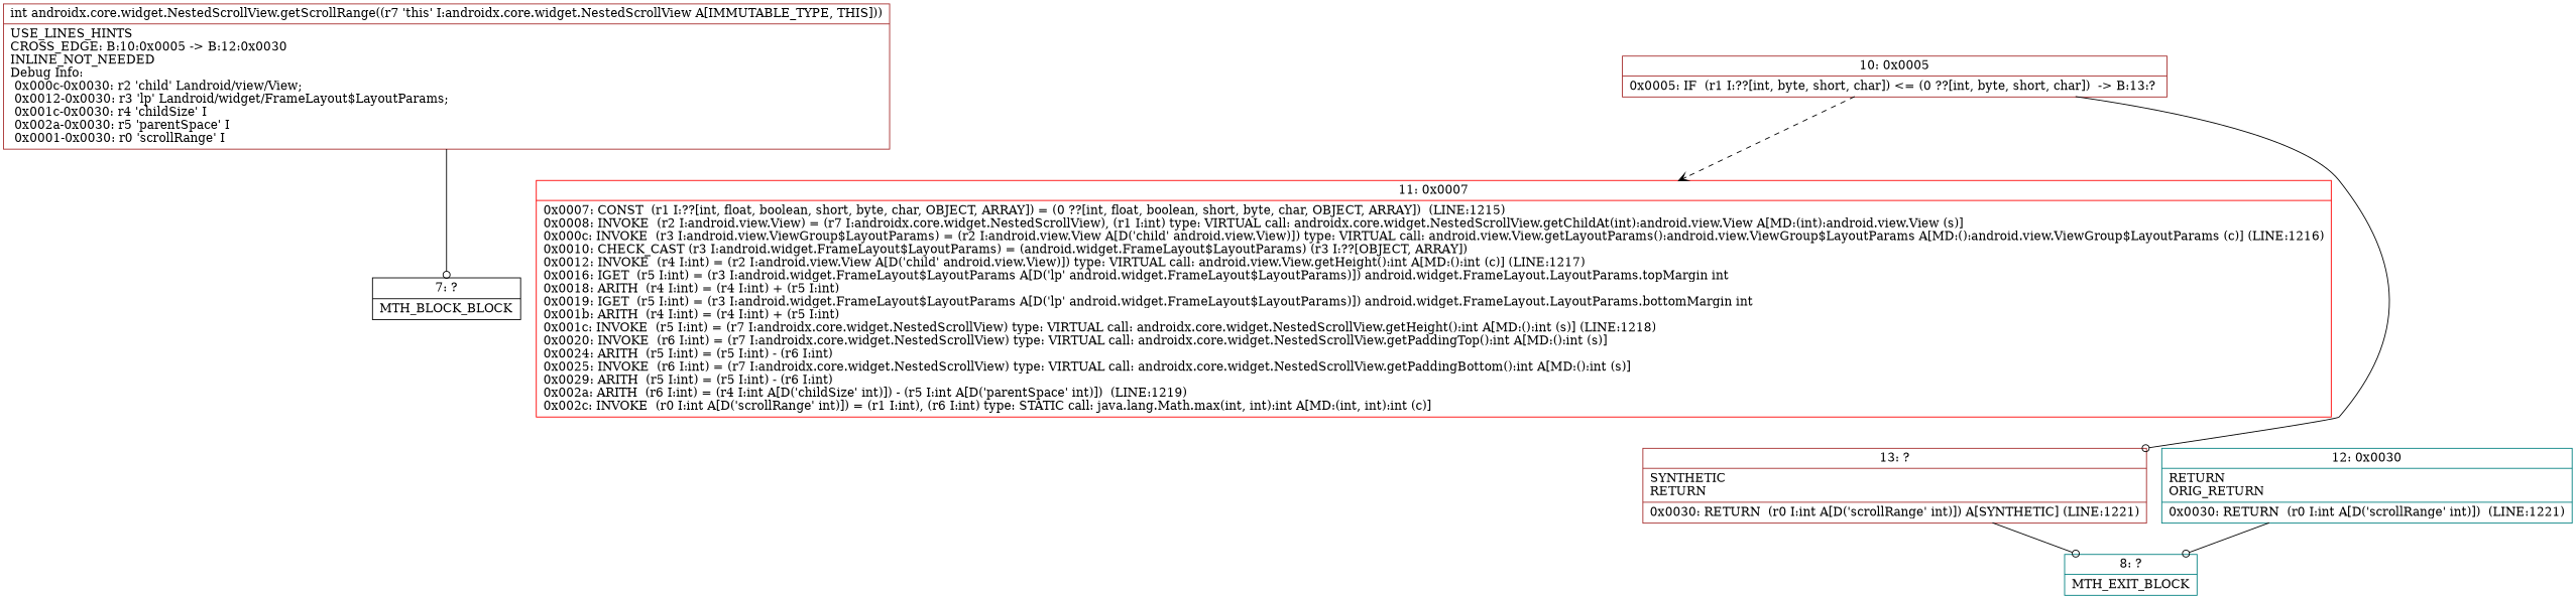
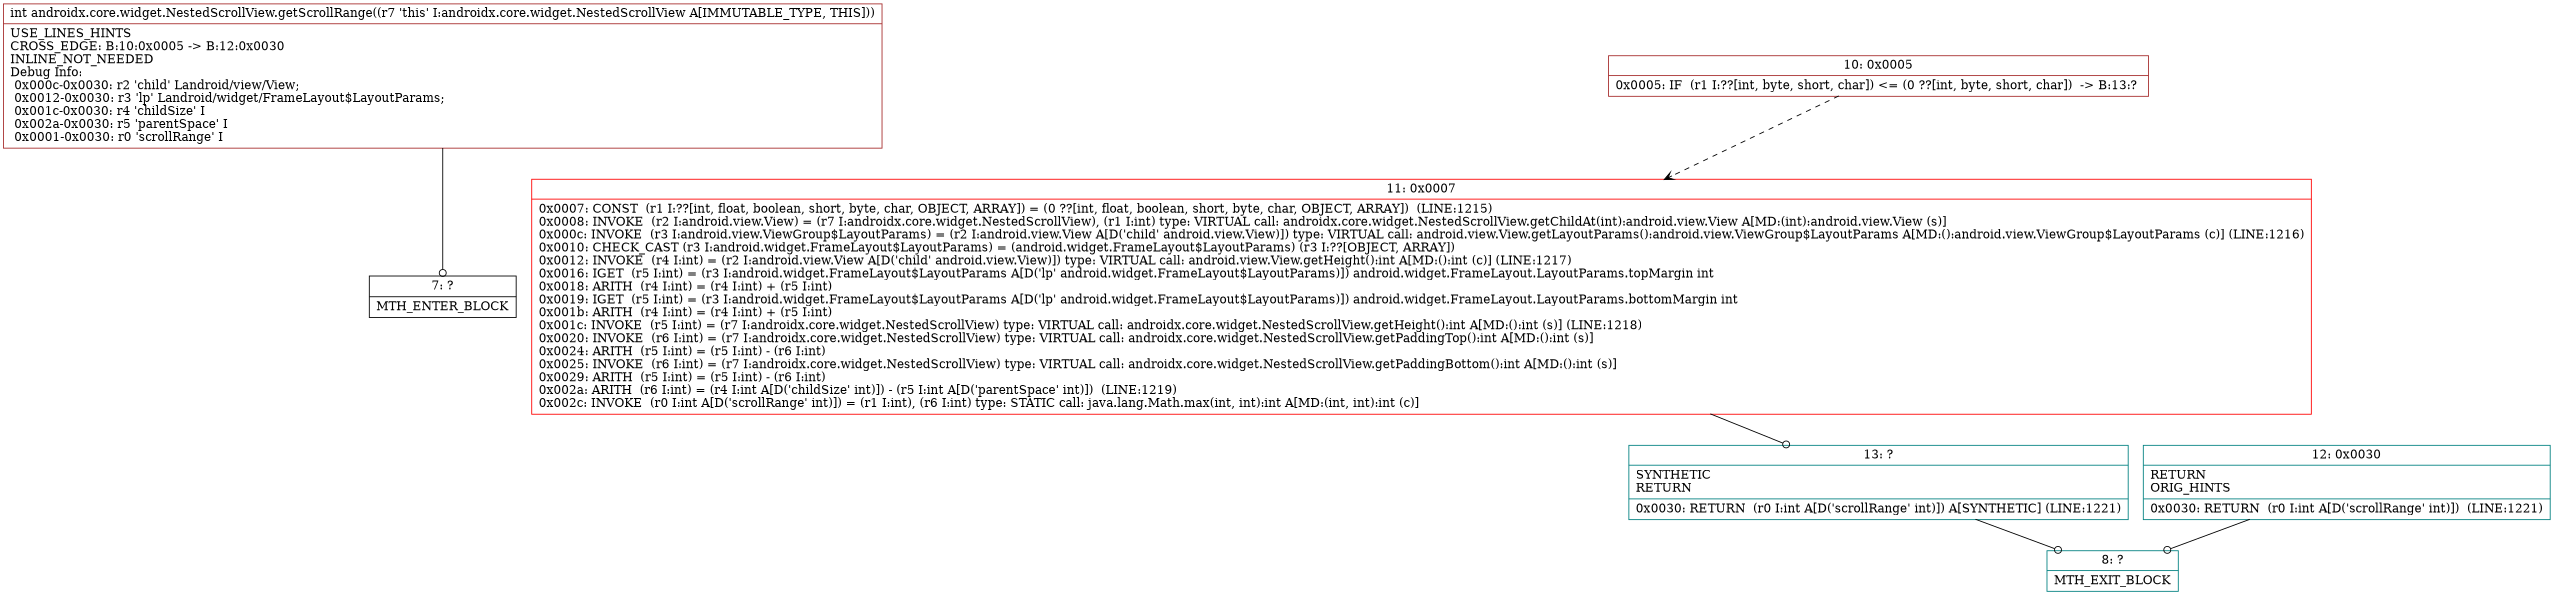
  digraph {
    node [color=teal shape=record]
    edge [arrowhead=odot]
-   n1 [color=black label="{7\:\ ?|MTH_BLOCK_BLOCK\l}"]
+   n1 [color=black label="{7\:\ ?|MTH_ENTER_BLOCK\l}"]
    n2 [color=brown label="{10\:\ 0x0005|0x0005: IF  (r1 I:??[int, byte, short, char]) \<= (0 ??[int, byte, short, char])  \-\> B:13:? \l}"]
    n3 [color=red label="{11\:\ 0x0007|0x0007: CONST  (r1 I:??[int, float, boolean, short, byte, char, OBJECT, ARRAY]) = (0 ??[int, float, boolean, short, byte, char, OBJECT, ARRAY])  (LINE:1215)\l0x0008: INVOKE  (r2 I:android.view.View) = (r7 I:androidx.core.widget.NestedScrollView), (r1 I:int) type: VIRTUAL call: androidx.core.widget.NestedScrollView.getChildAt(int):android.view.View A[MD:(int):android.view.View (s)]\l0x000c: INVOKE  (r3 I:android.view.ViewGroup$LayoutParams) = (r2 I:android.view.View A[D('child' android.view.View)]) type: VIRTUAL call: android.view.View.getLayoutParams():android.view.ViewGroup$LayoutParams A[MD:():android.view.ViewGroup$LayoutParams (c)] (LINE:1216)\l0x0010: CHECK_CAST (r3 I:android.widget.FrameLayout$LayoutParams) = (android.widget.FrameLayout$LayoutParams) (r3 I:??[OBJECT, ARRAY]) \l0x0012: INVOKE  (r4 I:int) = (r2 I:android.view.View A[D('child' android.view.View)]) type: VIRTUAL call: android.view.View.getHeight():int A[MD:():int (c)] (LINE:1217)\l0x0016: IGET  (r5 I:int) = (r3 I:android.widget.FrameLayout$LayoutParams A[D('lp' android.widget.FrameLayout$LayoutParams)]) android.widget.FrameLayout.LayoutParams.topMargin int \l0x0018: ARITH  (r4 I:int) = (r4 I:int) + (r5 I:int) \l0x0019: IGET  (r5 I:int) = (r3 I:android.widget.FrameLayout$LayoutParams A[D('lp' android.widget.FrameLayout$LayoutParams)]) android.widget.FrameLayout.LayoutParams.bottomMargin int \l0x001b: ARITH  (r4 I:int) = (r4 I:int) + (r5 I:int) \l0x001c: INVOKE  (r5 I:int) = (r7 I:androidx.core.widget.NestedScrollView) type: VIRTUAL call: androidx.core.widget.NestedScrollView.getHeight():int A[MD:():int (s)] (LINE:1218)\l0x0020: INVOKE  (r6 I:int) = (r7 I:androidx.core.widget.NestedScrollView) type: VIRTUAL call: androidx.core.widget.NestedScrollView.getPaddingTop():int A[MD:():int (s)]\l0x0024: ARITH  (r5 I:int) = (r5 I:int) \- (r6 I:int) \l0x0025: INVOKE  (r6 I:int) = (r7 I:androidx.core.widget.NestedScrollView) type: VIRTUAL call: androidx.core.widget.NestedScrollView.getPaddingBottom():int A[MD:():int (s)]\l0x0029: ARITH  (r5 I:int) = (r5 I:int) \- (r6 I:int) \l0x002a: ARITH  (r6 I:int) = (r4 I:int A[D('childSize' int)]) \- (r5 I:int A[D('parentSpace' int)])  (LINE:1219)\l0x002c: INVOKE  (r0 I:int A[D('scrollRange' int)]) = (r1 I:int), (r6 I:int) type: STATIC call: java.lang.Math.max(int, int):int A[MD:(int, int):int (c)]\l}"]
-   n4 [color=brown label="{13\:\ ?|SYNTHETIC\lRETURN\l|0x0030: RETURN  (r0 I:int A[D('scrollRange' int)]) A[SYNTHETIC] (LINE:1221)\l}"]
+   n4 [label="{13\:\ ?|SYNTHETIC\lRETURN\l|0x0030: RETURN  (r0 I:int A[D('scrollRange' int)]) A[SYNTHETIC] (LINE:1221)\l}"]
    n5 [label="{8\:\ ?|MTH_EXIT_BLOCK\l}"]
-   n6 [label="{12\:\ 0x0030|RETURN\lORIG_RETURN\l|0x0030: RETURN  (r0 I:int A[D('scrollRange' int)])  (LINE:1221)\l}"]
+   n6 [label="{12\:\ 0x0030|RETURN\lORIG_HINTS\l|0x0030: RETURN  (r0 I:int A[D('scrollRange' int)])  (LINE:1221)\l}"]
    n7 [color=brown label="{int androidx.core.widget.NestedScrollView.getScrollRange((r7 'this' I:androidx.core.widget.NestedScrollView A[IMMUTABLE_TYPE, THIS]))  | USE_LINES_HINTS\lCROSS_EDGE: B:10:0x0005 \-\> B:12:0x0030\lINLINE_NOT_NEEDED\lDebug Info:\l  0x000c\-0x0030: r2 'child' Landroid\/view\/View;\l  0x0012\-0x0030: r3 'lp' Landroid\/widget\/FrameLayout$LayoutParams;\l  0x001c\-0x0030: r4 'childSize' I\l  0x002a\-0x0030: r5 'parentSpace' I\l  0x0001\-0x0030: r0 'scrollRange' I\l}"]
    n2 -> n3 [arrowhead=vee style=dashed]
-   n2 -> n4
+   n3 -> n4
    n4 -> n5
    n6 -> n5
    n7 -> n1
  }
